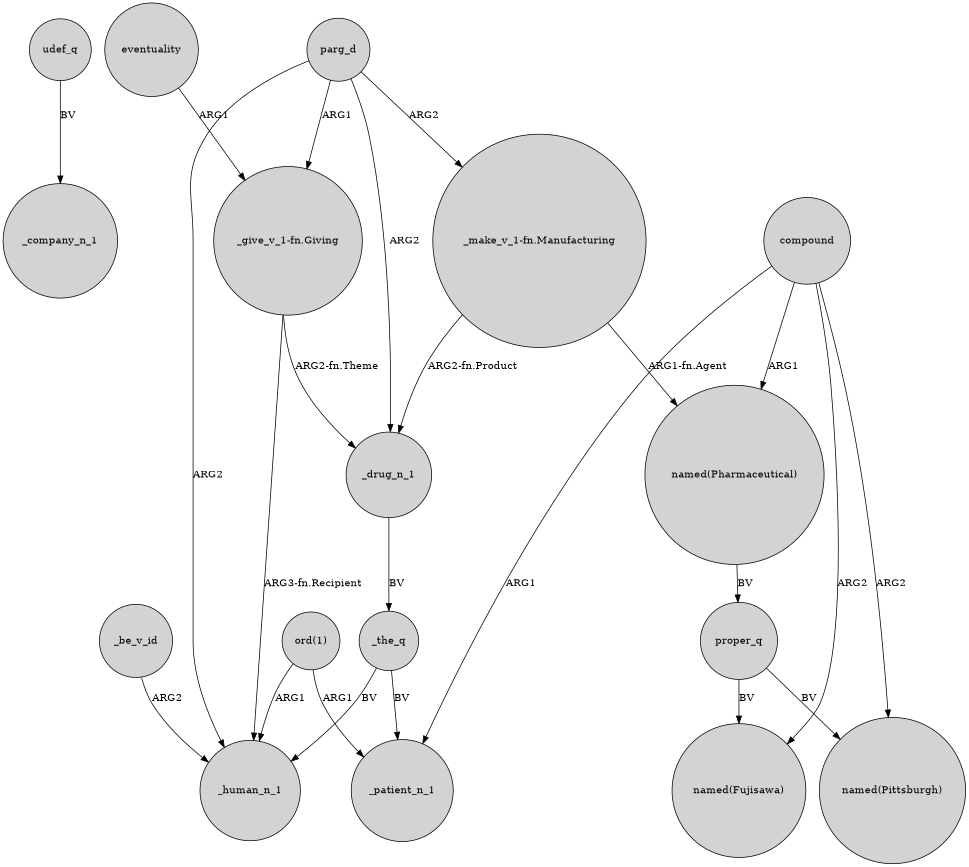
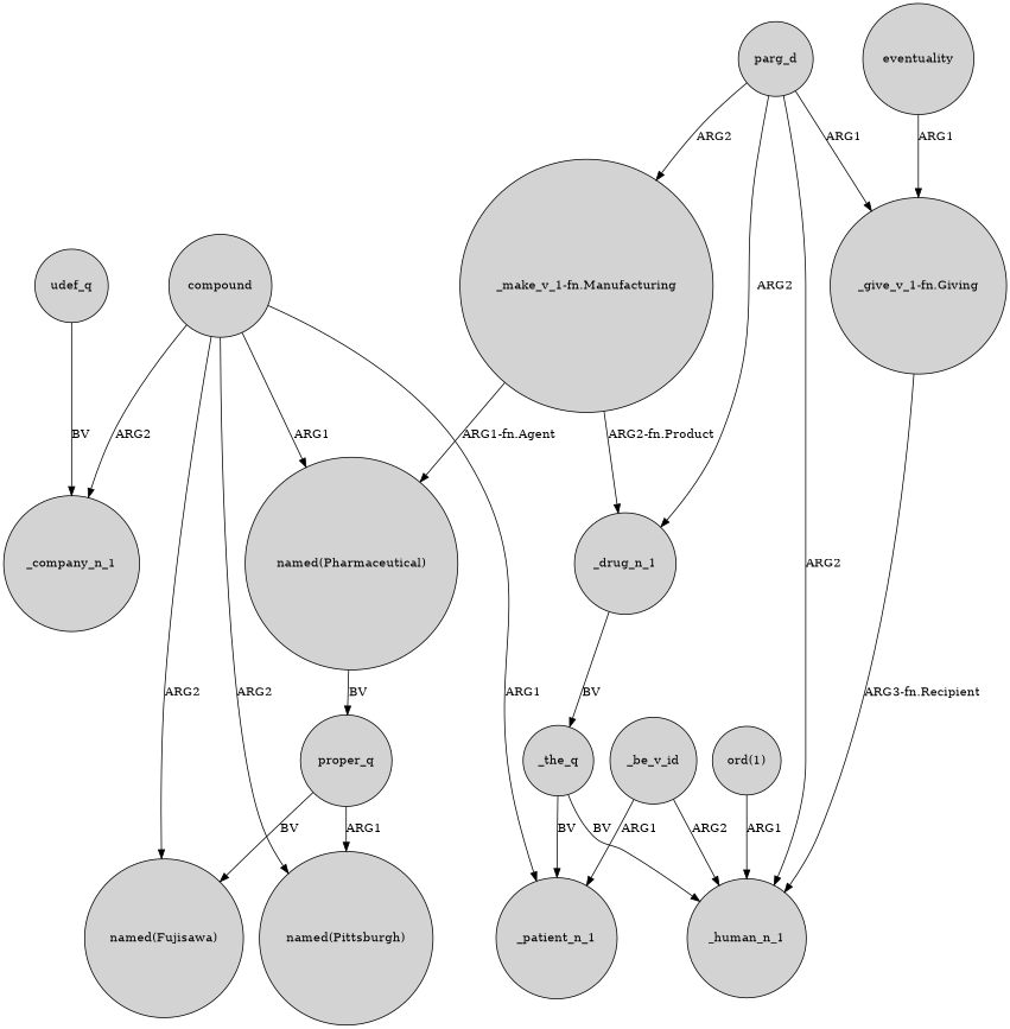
  digraph {
    node [shape=circle style=filled]
    udef_q
    _company_n_1
    _the_q
    _human_n_1
    _patient_n_1
    _drug_n_1
    compound
    "named(Pharmaceutical)"
    "named(Fujisawa)"
    "named(Pittsburgh)"
    proper_q
    eventuality
    "_give_v_1-fn.Giving"
    parg_d
    "_make_v_1-fn.Manufacturing"
    _be_v_id
    "ord(1)"
    udef_q -> _company_n_1 [label=BV]
    _the_q -> _human_n_1 [label=BV]
    _the_q -> _patient_n_1 [label=BV]
    _drug_n_1 -> _the_q [label=BV]
+   compound -> _company_n_1 [label=ARG2]
    compound -> _patient_n_1 [label=ARG1]
    compound -> "named(Pharmaceutical)" [label=ARG1]
    compound -> "named(Fujisawa)" [label=ARG2]
    compound -> "named(Pittsburgh)" [label=ARG2]
    "named(Pharmaceutical)" -> proper_q [label=BV]
    proper_q -> "named(Fujisawa)" [label=BV]
-   proper_q -> "named(Pittsburgh)" [label=BV]
+   proper_q -> "named(Pittsburgh)" [label=ARG1]
    eventuality -> "_give_v_1-fn.Giving" [label=ARG1]
    "_give_v_1-fn.Giving" -> _human_n_1 [label="ARG3-fn.Recipient"]
-   "_give_v_1-fn.Giving" -> _drug_n_1 [label="ARG2-fn.Theme"]
    parg_d -> _human_n_1 [label=ARG2]
    parg_d -> _drug_n_1 [label=ARG2]
    parg_d -> "_give_v_1-fn.Giving" [label=ARG1]
    parg_d -> "_make_v_1-fn.Manufacturing" [label=ARG2]
    "_make_v_1-fn.Manufacturing" -> _drug_n_1 [label="ARG2-fn.Product"]
    "_make_v_1-fn.Manufacturing" -> "named(Pharmaceutical)" [label="ARG1-fn.Agent"]
    _be_v_id -> _human_n_1 [label=ARG2]
-   "ord(1)" -> _patient_n_1 [label=ARG1]
+   _be_v_id -> _patient_n_1 [label=ARG1]
    "ord(1)" -> _human_n_1 [label=ARG1]
  }
